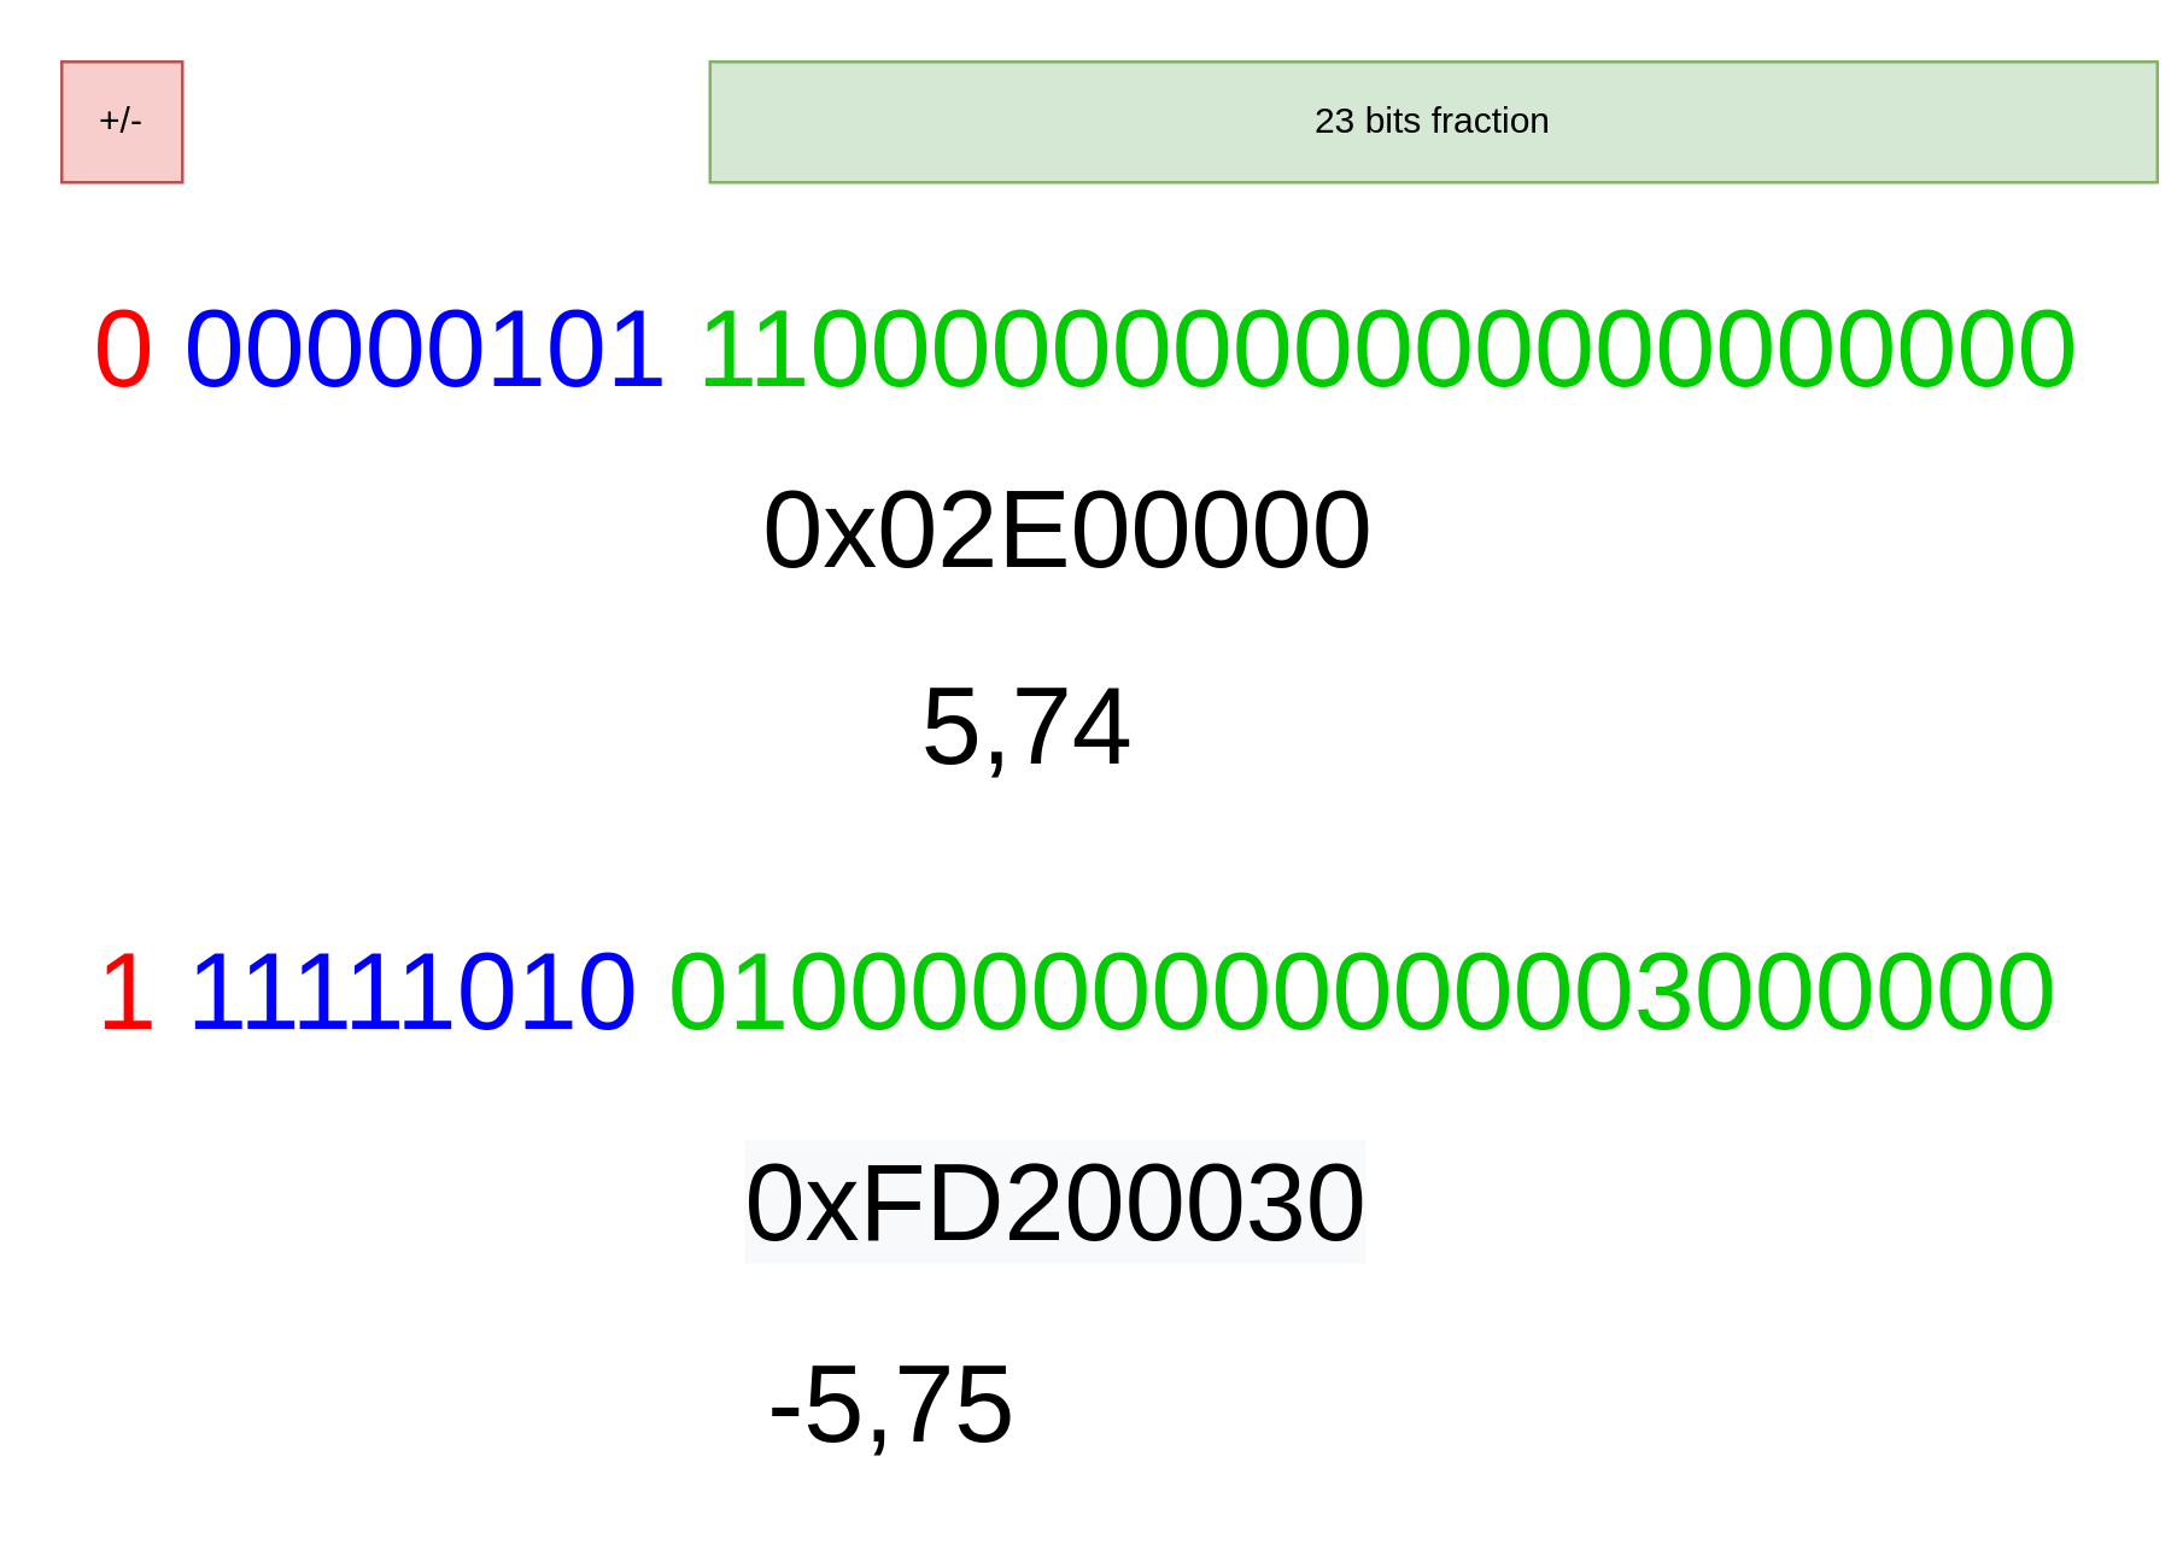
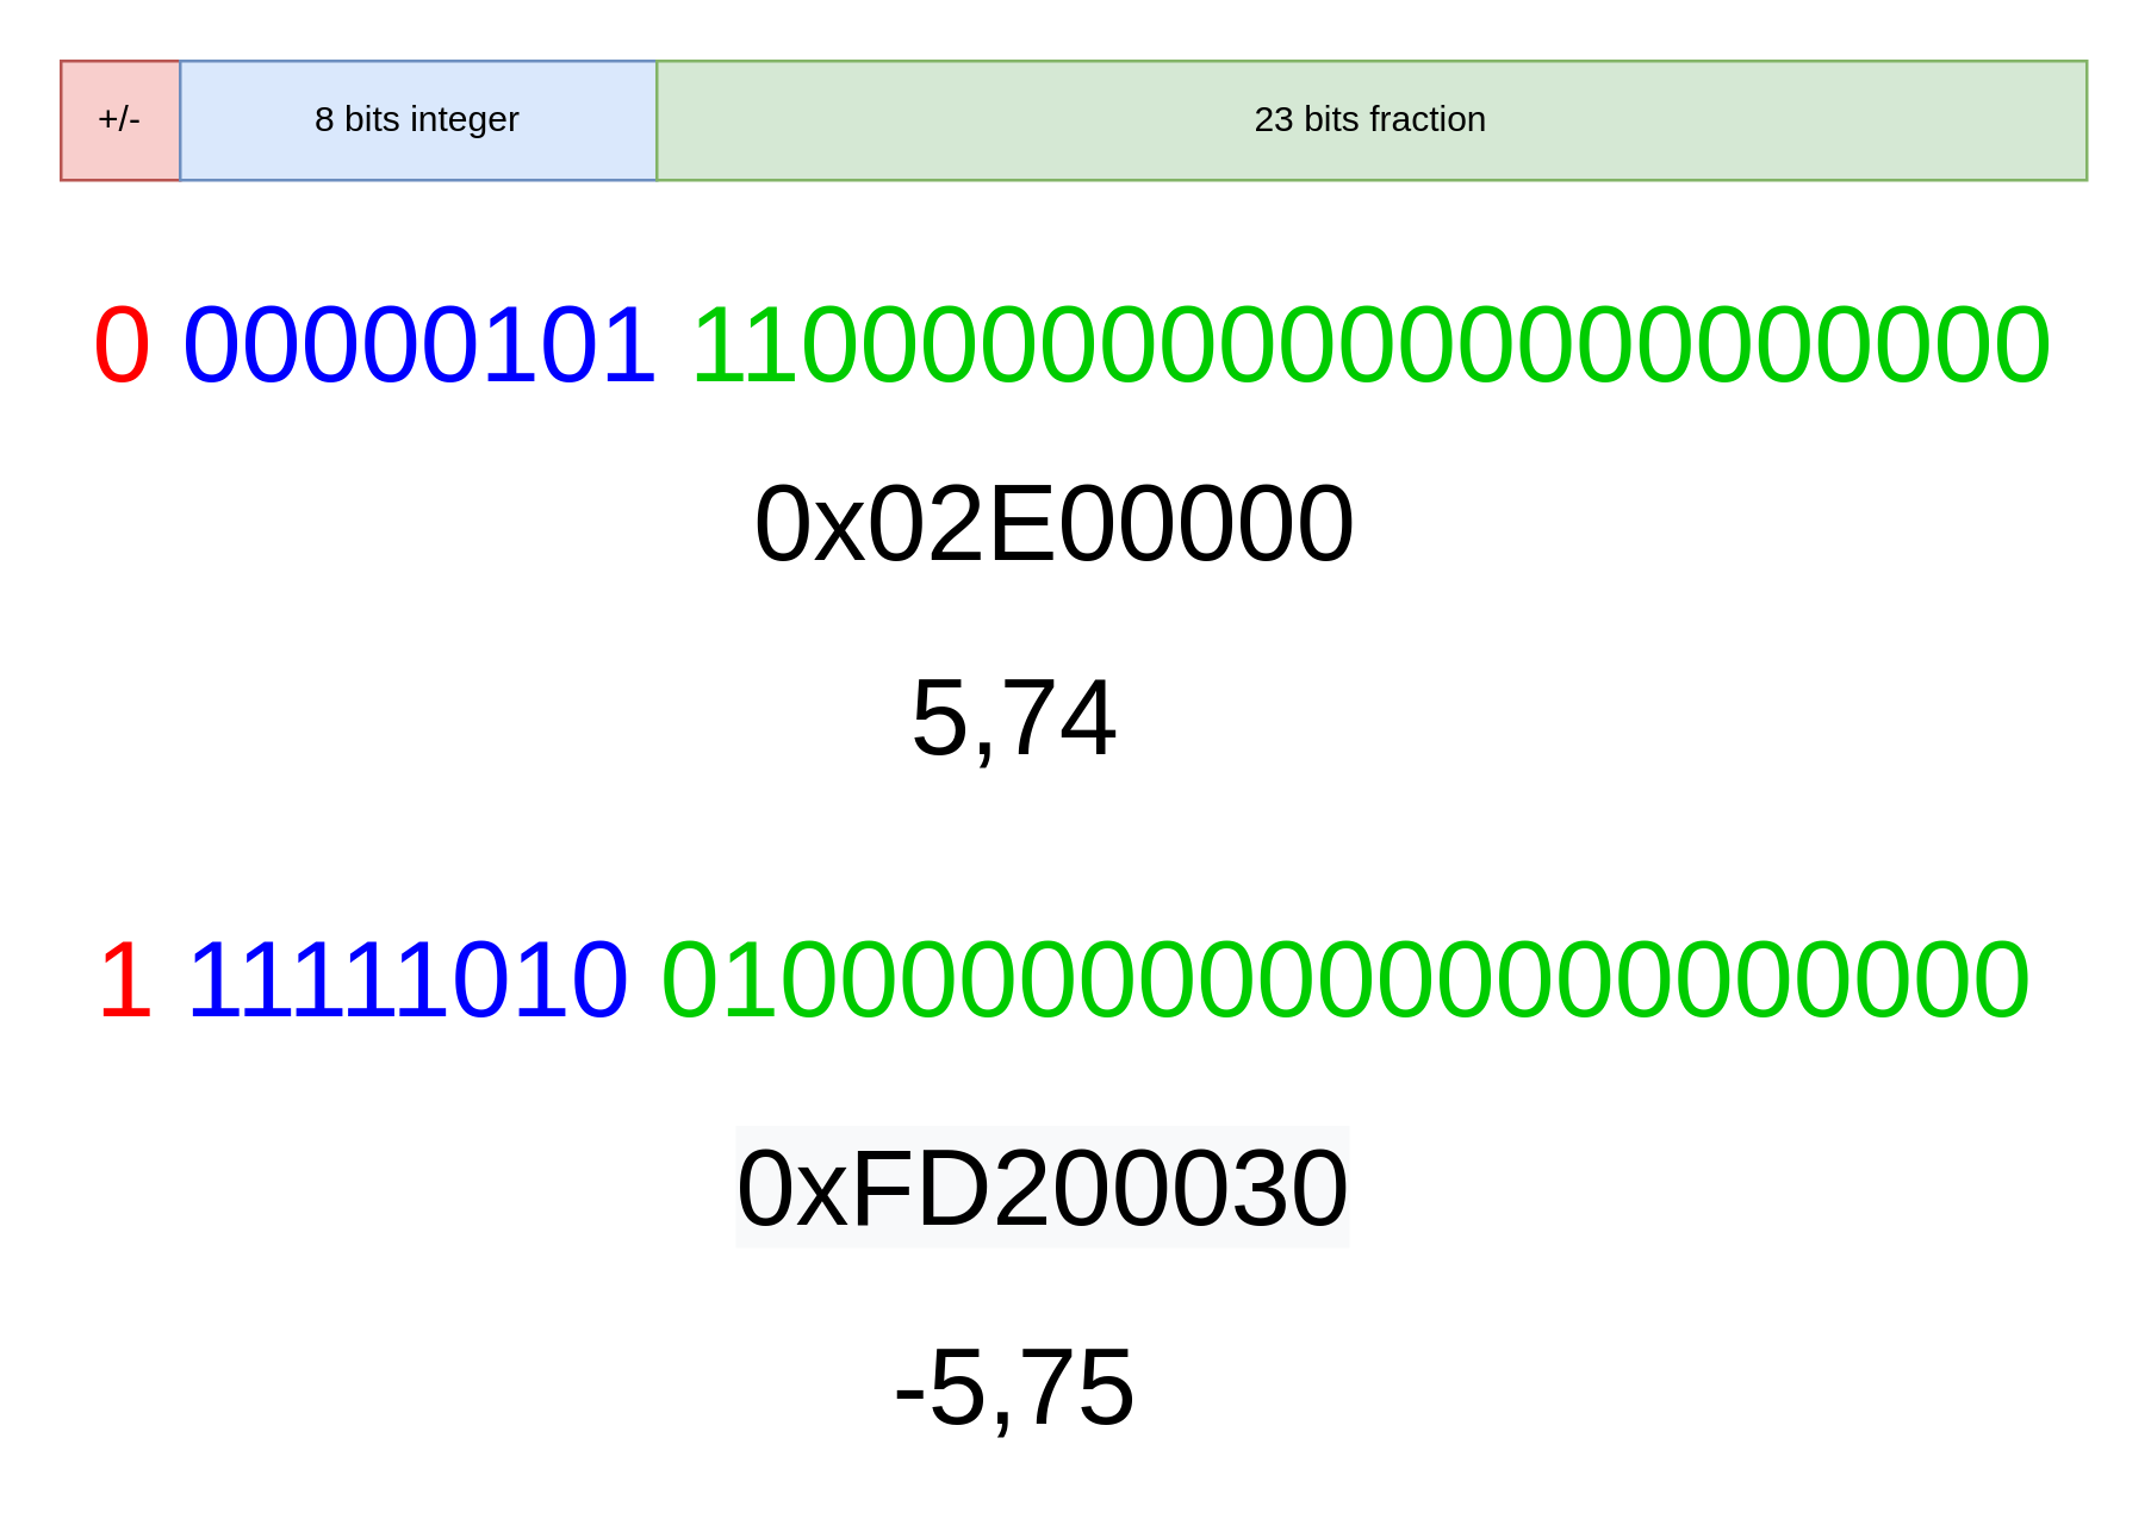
  <mxCell id="0" />
  <mxCell id="1" parent="0" />
  <mxCell id="2" value="+/-" style="rounded=0;whiteSpace=wrap;html=1;fillColor=#f8cecc;strokeColor=#b85450;" vertex="1" parent="1"><mxGeometry x="20" y="20" width="40" height="40" as="geometry" /></mxCell>
- <mxCell id="4" value="23 bits fraction" style="rounded=0;whiteSpace=wrap;html=1;fillColor=#d5e8d4;strokeColor=#82b366;" vertex="1" parent="1"><mxGeometry x="235" y="20" width="480" height="40" as="geometry" /></mxCell>
+ <mxCell id="3" value="8 bits integer" style="rounded=0;whiteSpace=wrap;html=1;fillColor=#dae8fc;strokeColor=#6c8ebf;" vertex="1" parent="1"><mxGeometry x="60" y="20" width="160" height="40" as="geometry" /></mxCell>
+ <mxCell id="4" value="23 bits fraction" style="rounded=0;whiteSpace=wrap;html=1;fillColor=#d5e8d4;strokeColor=#82b366;" vertex="1" parent="1"><mxGeometry x="220" y="20" width="480" height="40" as="geometry" /></mxCell>
  <mxCell id="5" value="&lt;font style=&quot;font-size: 36px;&quot;&gt;&lt;font style=&quot;font-size: 36px;&quot; color=&quot;#ff0000&quot;&gt;0&amp;nbsp;&lt;/font&gt;&lt;font style=&quot;font-size: 36px;&quot; color=&quot;#0000ff&quot;&gt;00000101&amp;nbsp;&lt;/font&gt;&lt;font style=&quot;font-size: 36px;&quot; color=&quot;#00cc00&quot;&gt;11000000000000000000000&lt;/font&gt;&lt;/font&gt;" style="text;html=1;strokeColor=none;fillColor=none;align=center;verticalAlign=middle;whiteSpace=wrap;rounded=0;" vertex="1" parent="1"><mxGeometry x="20" y="100" width="680" height="30" as="geometry" /></mxCell>
  <mxCell id="6" value="&lt;font color=&quot;#000000&quot;&gt;0x02E00000&lt;/font&gt;" style="text;html=1;strokeColor=none;fillColor=none;align=center;verticalAlign=middle;whiteSpace=wrap;rounded=0;fontSize=36;fontColor=#00CC00;" vertex="1" parent="1"><mxGeometry x="324" y="160" width="60" height="30" as="geometry" /></mxCell>
  <mxCell id="7" value="5,74" style="text;html=1;align=center;verticalAlign=middle;resizable=0;points=[];autosize=1;strokeColor=none;fillColor=none;fontSize=36;fontColor=#000000;" vertex="1" parent="1"><mxGeometry x="295" y="215" width="90" height="50" as="geometry" /></mxCell>
- <mxCell id="8" value="&lt;font style=&quot;font-family: Helvetica; font-size: 36px; font-style: normal; font-variant-ligatures: normal; font-variant-caps: normal; font-weight: 400; letter-spacing: normal; orphans: 2; text-align: center; text-indent: 0px; text-transform: none; widows: 2; word-spacing: 0px; -webkit-text-stroke-width: 0px; text-decoration-thickness: initial; text-decoration-style: initial; text-decoration-color: initial;&quot; color=&quot;#ff0000&quot;&gt;1&amp;nbsp;&lt;/font&gt;&lt;font style=&quot;font-family: Helvetica; font-size: 36px; font-style: normal; font-variant-ligatures: normal; font-variant-caps: normal; font-weight: 400; letter-spacing: normal; orphans: 2; text-align: center; text-indent: 0px; text-transform: none; widows: 2; word-spacing: 0px; -webkit-text-stroke-width: 0px; text-decoration-thickness: initial; text-decoration-style: initial; text-decoration-color: initial;&quot; color=&quot;#0000ff&quot;&gt;11111010&amp;nbsp;&lt;/font&gt;&lt;font style=&quot;font-family: Helvetica; font-size: 36px; font-style: normal; font-variant-ligatures: normal; font-variant-caps: normal; font-weight: 400; letter-spacing: normal; orphans: 2; text-align: center; text-indent: 0px; text-transform: none; widows: 2; word-spacing: 0px; -webkit-text-stroke-width: 0px; text-decoration-thickness: initial; text-decoration-style: initial; text-decoration-color: initial;&quot; color=&quot;#00cc00&quot;&gt;01000000000000003000000&lt;/font&gt;" style="text;whiteSpace=wrap;html=1;fontSize=36;fontColor=#000000;" vertex="1" parent="1"><mxGeometry x="30" y="300" width="550" height="60" as="geometry" /></mxCell>
+ <mxCell id="8" value="&lt;font style=&quot;font-family: Helvetica; font-size: 36px; font-style: normal; font-variant-ligatures: normal; font-variant-caps: normal; font-weight: 400; letter-spacing: normal; orphans: 2; text-align: center; text-indent: 0px; text-transform: none; widows: 2; word-spacing: 0px; -webkit-text-stroke-width: 0px; text-decoration-thickness: initial; text-decoration-style: initial; text-decoration-color: initial;&quot; color=&quot;#ff0000&quot;&gt;1&amp;nbsp;&lt;/font&gt;&lt;font style=&quot;font-family: Helvetica; font-size: 36px; font-style: normal; font-variant-ligatures: normal; font-variant-caps: normal; font-weight: 400; letter-spacing: normal; orphans: 2; text-align: center; text-indent: 0px; text-transform: none; widows: 2; word-spacing: 0px; -webkit-text-stroke-width: 0px; text-decoration-thickness: initial; text-decoration-style: initial; text-decoration-color: initial;&quot; color=&quot;#0000ff&quot;&gt;11111010&amp;nbsp;&lt;/font&gt;&lt;font style=&quot;font-family: Helvetica; font-size: 36px; font-style: normal; font-variant-ligatures: normal; font-variant-caps: normal; font-weight: 400; letter-spacing: normal; orphans: 2; text-align: center; text-indent: 0px; text-transform: none; widows: 2; word-spacing: 0px; -webkit-text-stroke-width: 0px; text-decoration-thickness: initial; text-decoration-style: initial; text-decoration-color: initial;&quot; color=&quot;#00cc00&quot;&gt;01000000000000000000000&lt;/font&gt;" style="text;whiteSpace=wrap;html=1;fontSize=36;fontColor=#000000;" vertex="1" parent="1"><mxGeometry x="30" y="300" width="550" height="60" as="geometry" /></mxCell>
  <mxCell id="9" value="&lt;span style=&quot;color: rgb(0, 0, 0); font-family: Helvetica; font-size: 36px; font-style: normal; font-variant-ligatures: normal; font-variant-caps: normal; font-weight: 400; letter-spacing: normal; orphans: 2; text-align: center; text-indent: 0px; text-transform: none; widows: 2; word-spacing: 0px; -webkit-text-stroke-width: 0px; background-color: rgb(248, 249, 250); text-decoration-thickness: initial; text-decoration-style: initial; text-decoration-color: initial; float: none; display: inline !important;&quot;&gt;0xFD200030&lt;/span&gt;" style="text;whiteSpace=wrap;html=1;fontSize=36;fontColor=#000000;" vertex="1" parent="1"><mxGeometry x="245" y="370" width="230" height="60" as="geometry" /></mxCell>
- <mxCell id="10" value="-5,75" style="text;html=1;align=center;verticalAlign=middle;resizable=0;points=[];autosize=1;strokeColor=none;fillColor=none;fontSize=36;fontColor=#000000;" vertex="1" parent="1"><mxGeometry x="245" y="440" width="100" height="50" as="geometry" /></mxCell>
+ <mxCell id="10" value="-5,75" style="text;html=1;align=center;verticalAlign=middle;resizable=0;points=[];autosize=1;strokeColor=none;fillColor=none;fontSize=36;fontColor=#000000;" vertex="1" parent="1"><mxGeometry x="290" y="440" width="100" height="50" as="geometry" /></mxCell>
